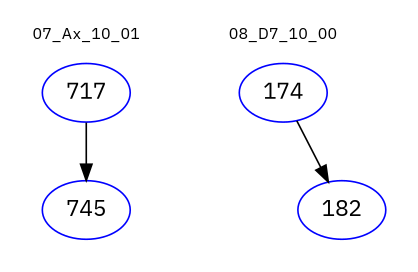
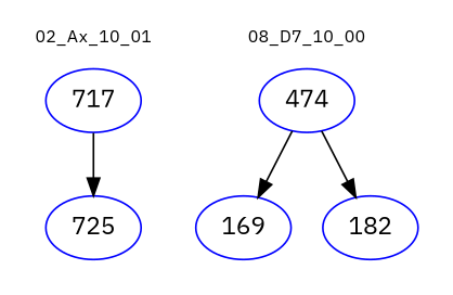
  digraph {
    fontname="IBM Plex Sans"
    node [color=blue fontname="IBM Plex Sans"]
    edge [color=black fontname="IBM Plex Sans"]
    n1 [label=717]
-   n2 [label=745]
-   n3 [label=174]
+   n2 [label=725]
+   n3 [label=474]
+   n4 [label=169]
    n5 [label=182]
    subgraph cluster_1 {
      color=white
      fontsize=10
-     label="07_Ax_10_01"
+     label="02_Ax_10_01"
      n1
      n2
    }
    subgraph cluster_2 {
      color=white
      fontsize=10
      label="08_D7_10_00"
      n3
+     n4
      n5
    }
    n1 -> n2
+   n3 -> n4
    n3 -> n5
  }
